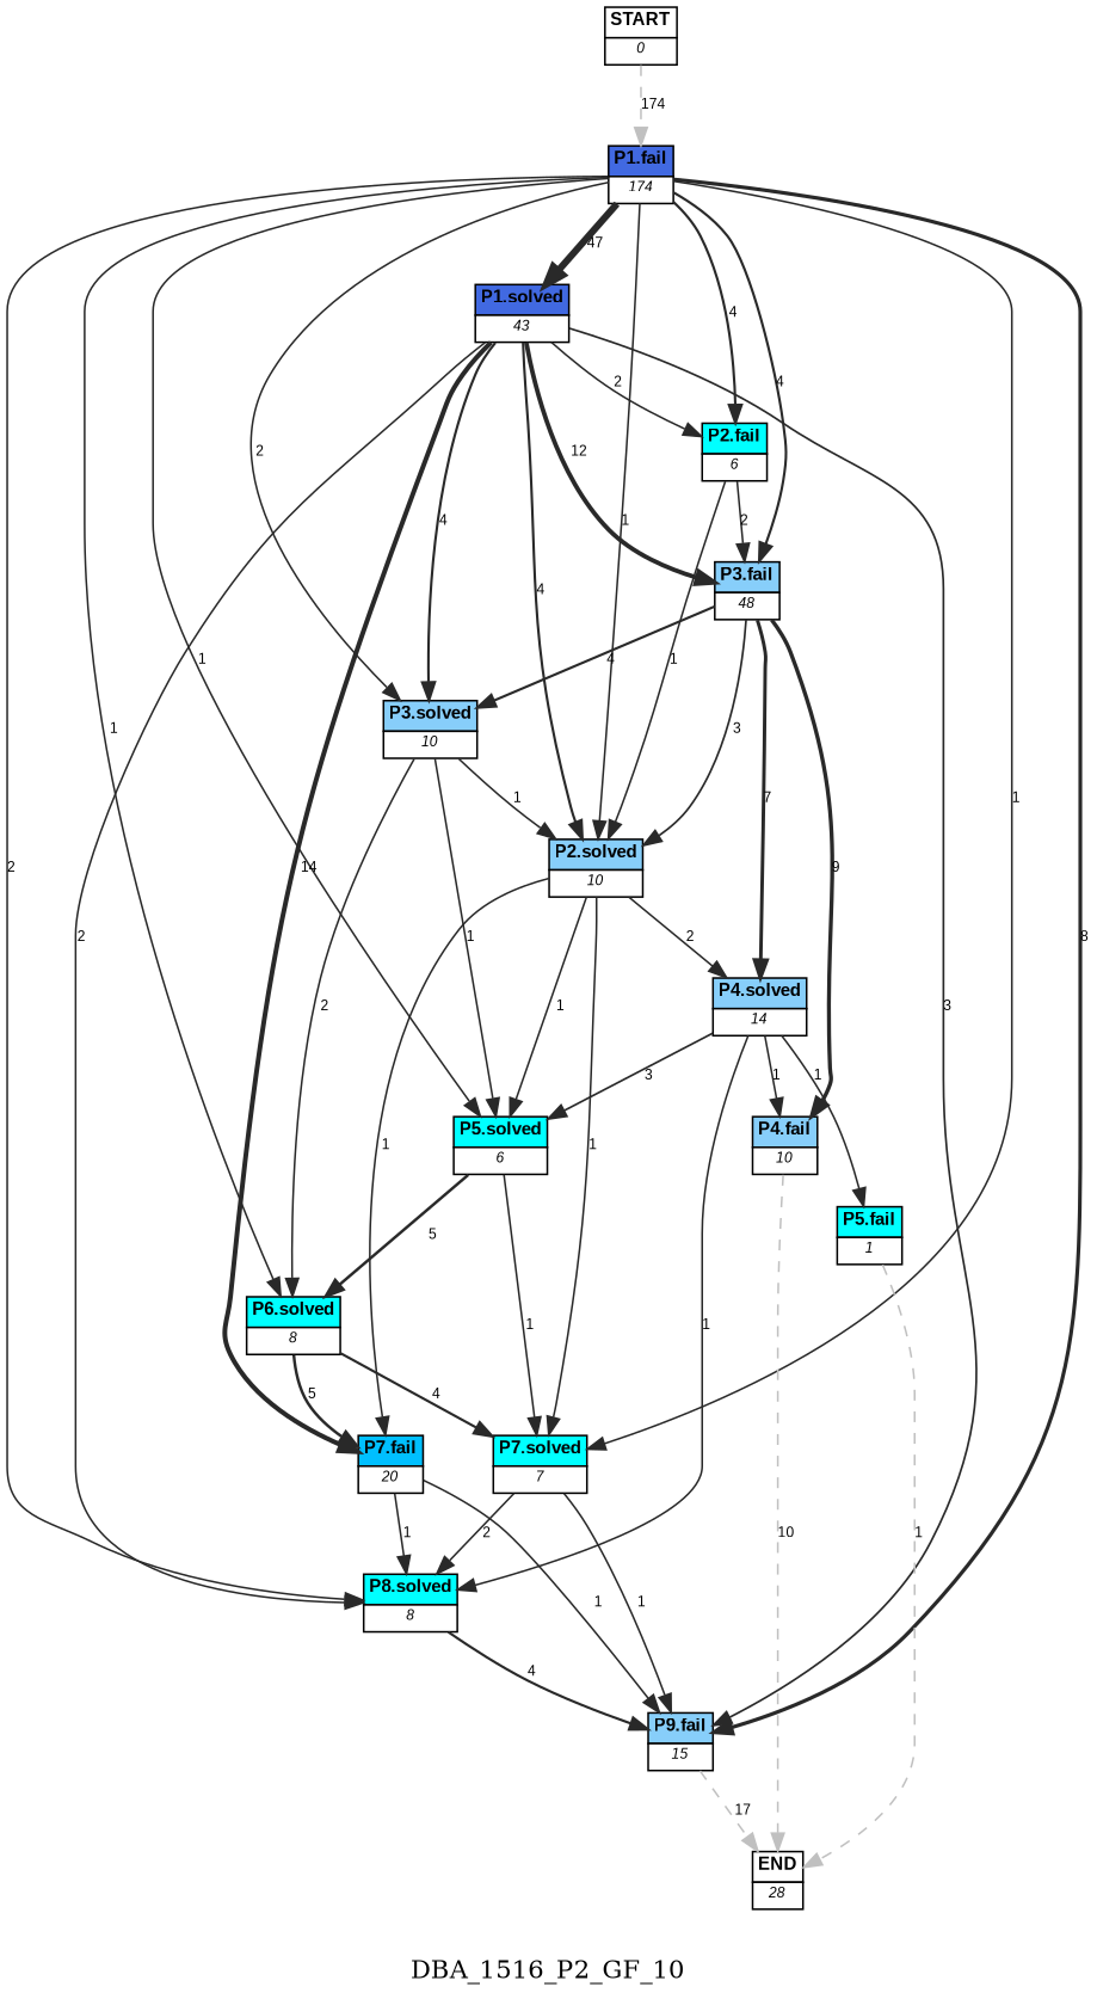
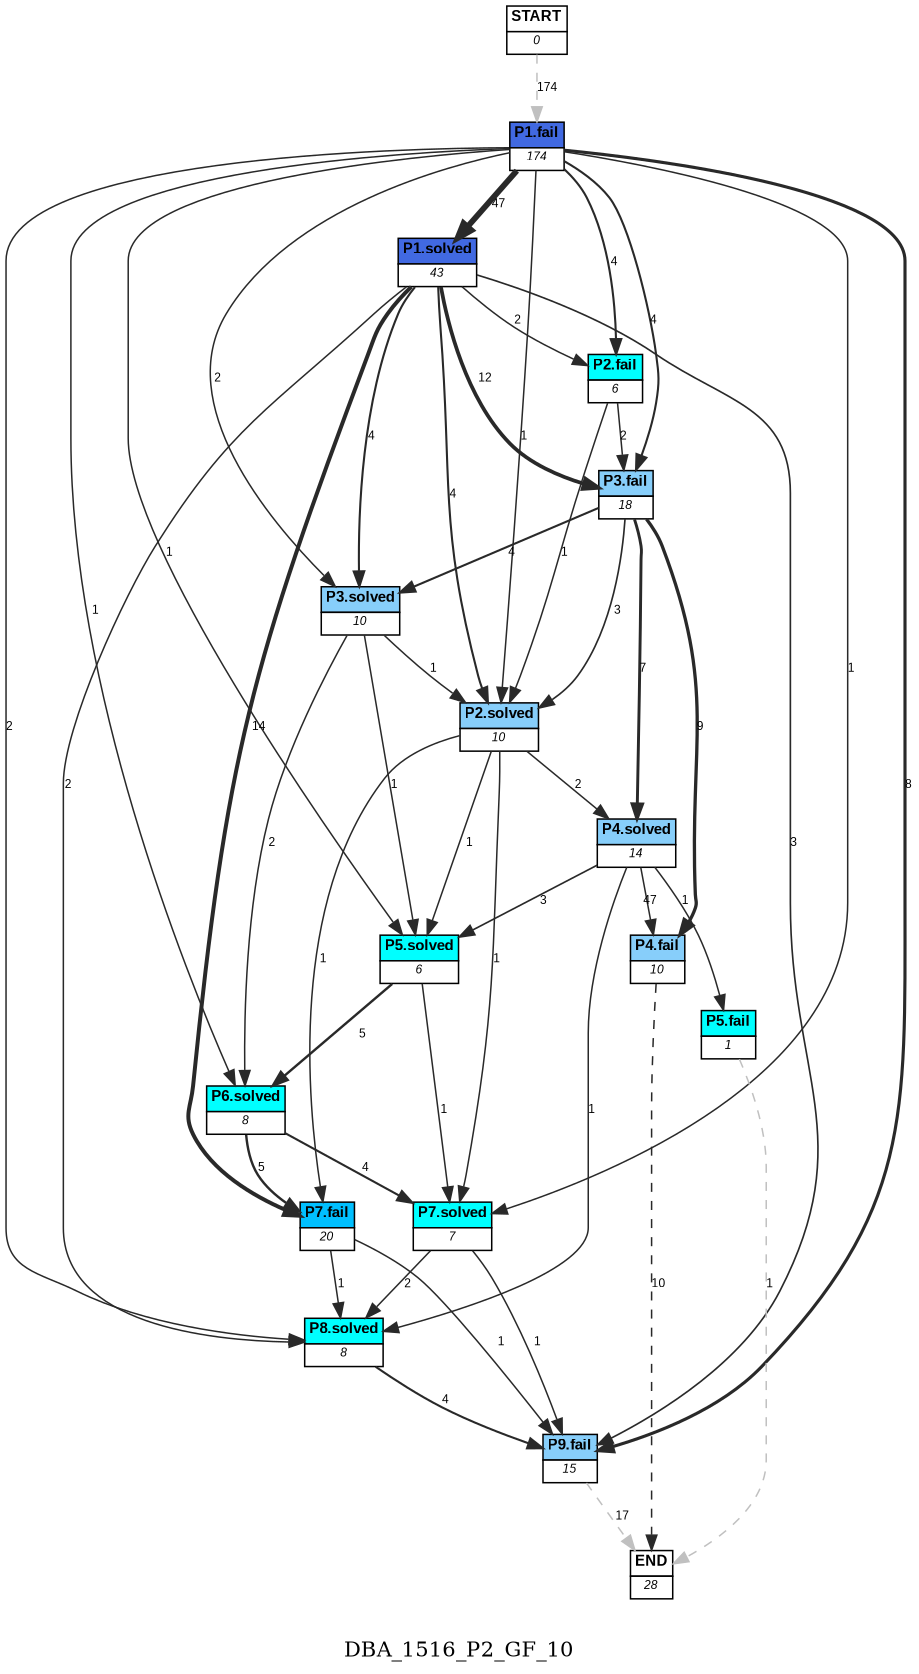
  digraph {
    label=DBA_1516_P2_GF_10
    node [shape=plain]
    edge [color=grey16 fontname=Arial fontsize=8 labelfloat=false penwidth=1]
    n1 [label=<<table border="0" cellborder="1" cellspacing="0"><tr><td bgcolor="white"><FONT face="Arial" POINT-SIZE="10"><b>START</b></FONT></td></tr><tr><td bgcolor="white"><FONT face="Arial" POINT-SIZE="8"><i>0</i></FONT></td></tr></table>>]
    n2 [label=<<table border="0" cellborder="1" cellspacing="0"><tr><td bgcolor="royalblue"><FONT face="Arial" POINT-SIZE="10"><b>P1.fail</b></FONT></td></tr><tr><td bgcolor="white"><FONT face="Arial" POINT-SIZE="8"><i>174</i></FONT></td></tr></table>>]
    n3 [label=<<table border="0" cellborder="1" cellspacing="0"><tr><td bgcolor="royalblue"><FONT face="Arial" POINT-SIZE="10"><b>P1.solved</b></FONT></td></tr><tr><td bgcolor="white"><FONT face="Arial" POINT-SIZE="8"><i>43</i></FONT></td></tr></table>>]
    n4 [label=<<table border="0" cellborder="1" cellspacing="0"><tr><td bgcolor="aqua"><FONT face="Arial" POINT-SIZE="10"><b>P2.fail</b></FONT></td></tr><tr><td bgcolor="white"><FONT face="Arial" POINT-SIZE="8"><i>6</i></FONT></td></tr></table>>]
-   n5 [label=<<table border="0" cellborder="1" cellspacing="0"><tr><td bgcolor="lightskyblue"><FONT face="Arial" POINT-SIZE="10"><b>P3.fail</b></FONT></td></tr><tr><td bgcolor="white"><FONT face="Arial" POINT-SIZE="8"><i>48</i></FONT></td></tr></table>>]
+   n5 [label=<<table border="0" cellborder="1" cellspacing="0"><tr><td bgcolor="lightskyblue"><FONT face="Arial" POINT-SIZE="10"><b>P3.fail</b></FONT></td></tr><tr><td bgcolor="white"><FONT face="Arial" POINT-SIZE="8"><i>18</i></FONT></td></tr></table>>]
    n6 [label=<<table border="0" cellborder="1" cellspacing="0"><tr><td bgcolor="lightskyblue"><FONT face="Arial" POINT-SIZE="10"><b>P2.solved</b></FONT></td></tr><tr><td bgcolor="white"><FONT face="Arial" POINT-SIZE="8"><i>10</i></FONT></td></tr></table>>]
    n7 [label=<<table border="0" cellborder="1" cellspacing="0"><tr><td bgcolor="lightskyblue"><FONT face="Arial" POINT-SIZE="10"><b>P3.solved</b></FONT></td></tr><tr><td bgcolor="white"><FONT face="Arial" POINT-SIZE="8"><i>10</i></FONT></td></tr></table>>]
    n8 [label=<<table border="0" cellborder="1" cellspacing="0"><tr><td bgcolor="aqua"><FONT face="Arial" POINT-SIZE="10"><b>P5.solved</b></FONT></td></tr><tr><td bgcolor="white"><FONT face="Arial" POINT-SIZE="8"><i>6</i></FONT></td></tr></table>>]
    n9 [label=<<table border="0" cellborder="1" cellspacing="0"><tr><td bgcolor="aqua"><FONT face="Arial" POINT-SIZE="10"><b>P6.solved</b></FONT></td></tr><tr><td bgcolor="white"><FONT face="Arial" POINT-SIZE="8"><i>8</i></FONT></td></tr></table>>]
    n10 [label=<<table border="0" cellborder="1" cellspacing="0"><tr><td bgcolor="aqua"><FONT face="Arial" POINT-SIZE="10"><b>P8.solved</b></FONT></td></tr><tr><td bgcolor="white"><FONT face="Arial" POINT-SIZE="8"><i>8</i></FONT></td></tr></table>>]
    n11 [label=<<table border="0" cellborder="1" cellspacing="0"><tr><td bgcolor="lightskyblue"><FONT face="Arial" POINT-SIZE="10"><b>P9.fail</b></FONT></td></tr><tr><td bgcolor="white"><FONT face="Arial" POINT-SIZE="8"><i>15</i></FONT></td></tr></table>>]
    n12 [label=<<table border="0" cellborder="1" cellspacing="0"><tr><td bgcolor="aqua"><FONT face="Arial" POINT-SIZE="10"><b>P7.solved</b></FONT></td></tr><tr><td bgcolor="white"><FONT face="Arial" POINT-SIZE="8"><i>7</i></FONT></td></tr></table>>]
    n13 [label=<<table border="0" cellborder="1" cellspacing="0"><tr><td bgcolor="deepskyblue"><FONT face="Arial" POINT-SIZE="10"><b>P7.fail</b></FONT></td></tr><tr><td bgcolor="white"><FONT face="Arial" POINT-SIZE="8"><i>20</i></FONT></td></tr></table>>]
    n14 [label=<<table border="0" cellborder="1" cellspacing="0"><tr><td bgcolor="lightskyblue"><FONT face="Arial" POINT-SIZE="10"><b>P4.fail</b></FONT></td></tr><tr><td bgcolor="white"><FONT face="Arial" POINT-SIZE="8"><i>10</i></FONT></td></tr></table>>]
    n15 [label=<<table border="0" cellborder="1" cellspacing="0"><tr><td bgcolor="lightskyblue"><FONT face="Arial" POINT-SIZE="10"><b>P4.solved</b></FONT></td></tr><tr><td bgcolor="white"><FONT face="Arial" POINT-SIZE="8"><i>14</i></FONT></td></tr></table>>]
    n16 [label=<<table border="0" cellborder="1" cellspacing="0"><tr><td bgcolor="white"><FONT face="Arial" POINT-SIZE="10"><b>END</b></FONT></td></tr><tr><td bgcolor="white"><FONT face="Arial" POINT-SIZE="8"><i>28</i></FONT></td></tr></table>>]
    n17 [label=<<table border="0" cellborder="1" cellspacing="0"><tr><td bgcolor="aqua"><FONT face="Arial" POINT-SIZE="10"><b>P5.fail</b></FONT></td></tr><tr><td bgcolor="white"><FONT face="Arial" POINT-SIZE="8"><i>1</i></FONT></td></tr></table>>]
    n1 -> n2 [color=grey label=174 style=dashed penwidth=""]
    n2 -> n3 [label=47 penwidth=3.85014760171006]
    n2 -> n4 [label=4 penwidth=1.38629436111989]
    n2 -> n5 [label=4 penwidth=1.38629436111989]
    n2 -> n6 [label=1]
    n2 -> n7 [label=2]
    n2 -> n8 [label=1]
    n2 -> n9 [label=1]
    n2 -> n10 [label=2]
    n2 -> n11 [label=8 penwidth=2.07944154167984]
    n2 -> n12 [label=1]
    n3 -> n4 [label=2]
    n3 -> n5 [label=12 penwidth=2.484906649788]
    n3 -> n6 [label=4 penwidth=1.38629436111989]
    n3 -> n7 [label=4 penwidth=1.38629436111989]
    n3 -> n10 [label=2]
    n3 -> n11 [label=3 penwidth=1.09861228866811]
    n3 -> n13 [label=14 penwidth=2.63905732961526]
    n4 -> n5 [label=2]
    n4 -> n6 [label=1]
    n5 -> n6 [label=3 penwidth=1.09861228866811]
    n5 -> n7 [label=4 penwidth=1.38629436111989]
    n5 -> n14 [label=9 penwidth=2.19722457733622]
    n5 -> n15 [label=7 penwidth=1.94591014905531]
    n6 -> n8 [label=1]
    n6 -> n12 [label=1]
    n6 -> n13 [label=1]
    n6 -> n15 [label=2]
    n7 -> n6 [label=1]
    n7 -> n8 [label=1]
    n7 -> n9 [label=2]
    n8 -> n9 [label=5 penwidth=1.6094379124341]
    n8 -> n12 [label=1]
    n9 -> n12 [label=4 penwidth=1.38629436111989]
    n9 -> n13 [label=5 penwidth=1.6094379124341]
    n10 -> n11 [label=4 penwidth=1.38629436111989]
    n11 -> n16 [color=grey label=17 style=dashed penwidth=""]
    n12 -> n10 [label=2]
    n12 -> n11 [label=1]
    n13 -> n10 [label=1]
    n13 -> n11 [label=1]
-   n14 -> n16 [color=grey label=10 style=dashed penwidth=""]
+   n14 -> n16 [label=10 style=dashed penwidth=""]
    n15 -> n8 [label=3 penwidth=1.09861228866811]
    n15 -> n10 [label=1]
-   n15 -> n14 [label=1]
+   n15 -> n14 [label=47]
    n15 -> n17 [label=1]
    n17 -> n16 [color=grey label=1 style=dashed penwidth=""]
  }
